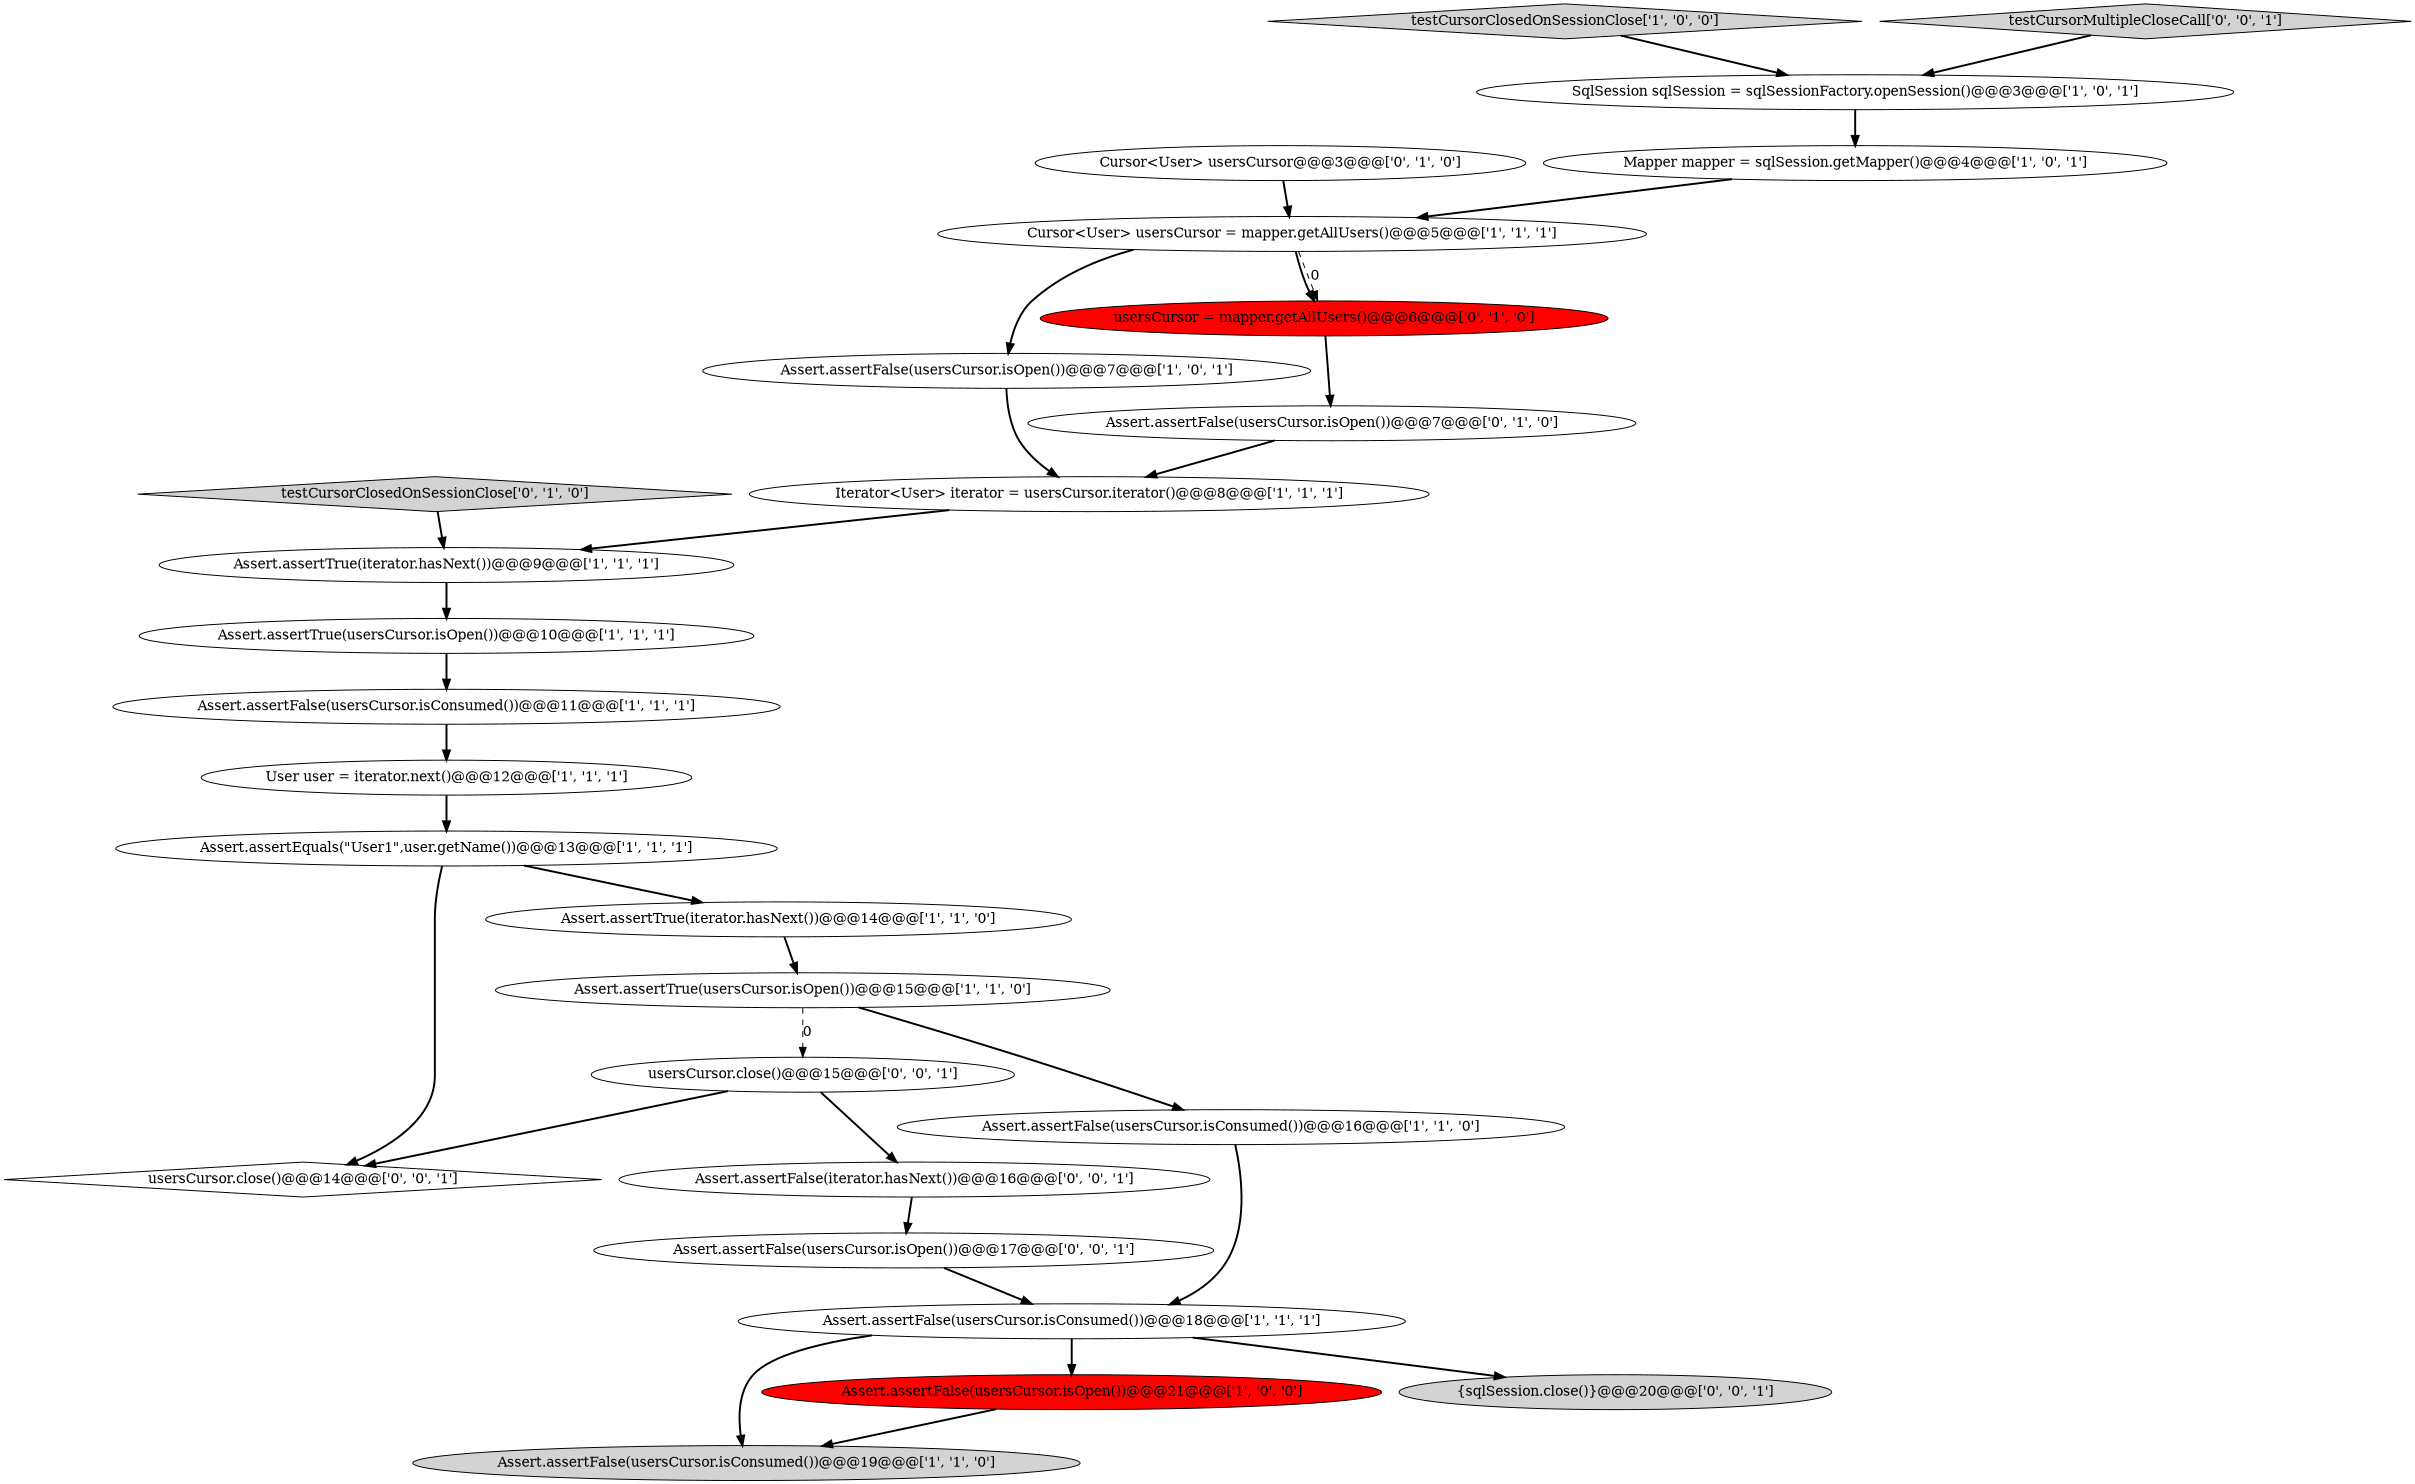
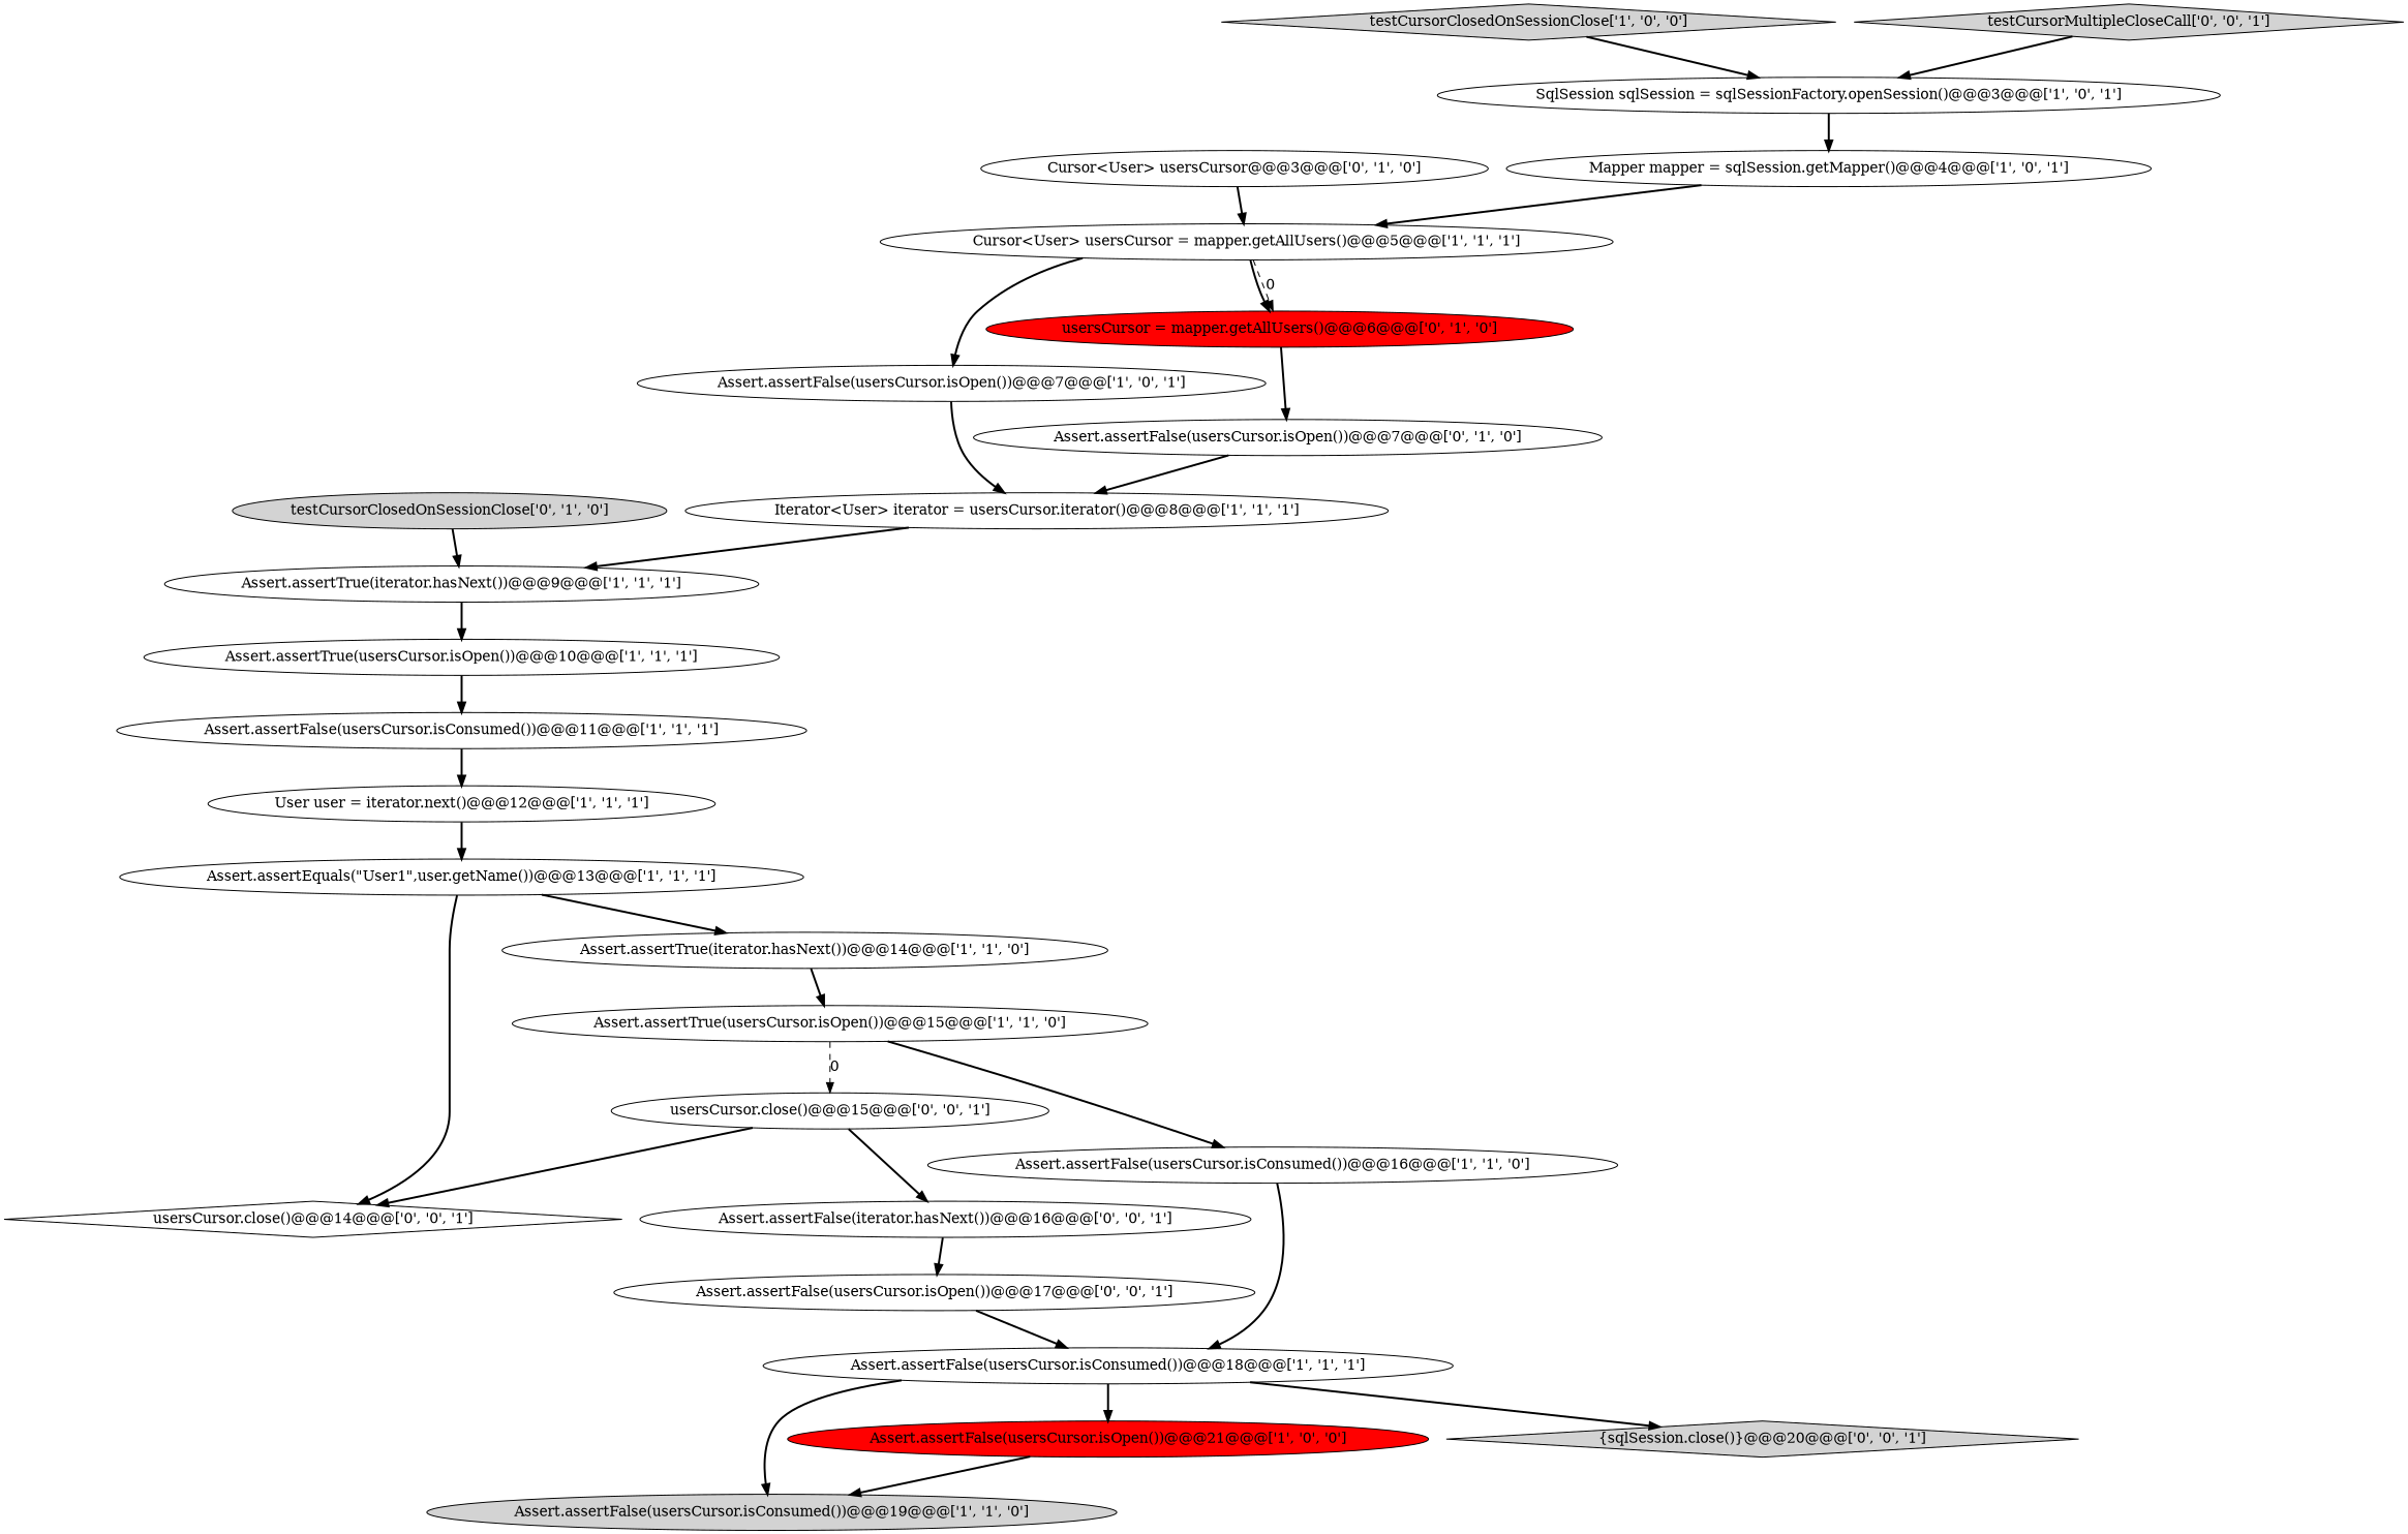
  digraph {
    node [fillcolor=white shape=ellipse style=filled]
    edge [style=bold]
    n1 [label="Mapper mapper = sqlSession.getMapper()@@@4@@@['1', '0', '1']"]
    n2 [label="Cursor<User> usersCursor = mapper.getAllUsers()@@@5@@@['1', '1', '1']"]
    n3 [label="Assert.assertFalse(usersCursor.isOpen())@@@7@@@['1', '0', '1']"]
    n4 [fillcolor=red label="usersCursor = mapper.getAllUsers()@@@6@@@['0', '1', '0']"]
    n5 [label="Assert.assertFalse(usersCursor.isConsumed())@@@18@@@['1', '1', '1']"]
    n6 [fillcolor=lightgray label="Assert.assertFalse(usersCursor.isConsumed())@@@19@@@['1', '1', '0']"]
    n7 [fillcolor=red label="Assert.assertFalse(usersCursor.isOpen())@@@21@@@['1', '0', '0']"]
-   n8 [fillcolor=lightgray label="{sqlSession.close()}@@@20@@@['0', '0', '1']"]
+   n8 [fillcolor=lightgray label="{sqlSession.close()}@@@20@@@['0', '0', '1']" shape=diamond]
    n9 [label="Assert.assertFalse(usersCursor.isConsumed())@@@11@@@['1', '1', '1']"]
    n10 [label="User user = iterator.next()@@@12@@@['1', '1', '1']"]
    n11 [label="Assert.assertEquals(\"User1\",user.getName())@@@13@@@['1', '1', '1']"]
    n12 [label="usersCursor.close()@@@14@@@['0', '0', '1']" shape=diamond]
    n13 [label="usersCursor.close()@@@15@@@['0', '0', '1']"]
    n14 [label="Assert.assertFalse(iterator.hasNext())@@@16@@@['0', '0', '1']"]
    n15 [fillcolor=lightgray label="testCursorClosedOnSessionClose['1', '0', '0']" shape=diamond]
    n16 [label="SqlSession sqlSession = sqlSessionFactory.openSession()@@@3@@@['1', '0', '1']"]
    n17 [label="Iterator<User> iterator = usersCursor.iterator()@@@8@@@['1', '1', '1']"]
    n18 [label="Assert.assertFalse(usersCursor.isOpen())@@@7@@@['0', '1', '0']"]
    n19 [label="Assert.assertTrue(usersCursor.isOpen())@@@15@@@['1', '1', '0']"]
    n20 [label="Assert.assertFalse(usersCursor.isConsumed())@@@16@@@['1', '1', '0']"]
    n21 [label="Assert.assertTrue(iterator.hasNext())@@@9@@@['1', '1', '1']"]
    n22 [label="Cursor<User> usersCursor@@@3@@@['0', '1', '0']"]
    n23 [fillcolor=lightgray label="testCursorMultipleCloseCall['0', '0', '1']" shape=diamond]
    n24 [label="Assert.assertTrue(usersCursor.isOpen())@@@10@@@['1', '1', '1']"]
    n25 [label="Assert.assertFalse(usersCursor.isOpen())@@@17@@@['0', '0', '1']"]
-   n26 [fillcolor=lightgray label="testCursorClosedOnSessionClose['0', '1', '0']" shape=diamond]
+   n26 [fillcolor=lightgray label="testCursorClosedOnSessionClose['0', '1', '0']"]
    n27 [label="Assert.assertTrue(iterator.hasNext())@@@14@@@['1', '1', '0']"]
    n1 -> n2
    n2 -> n3
    n2 -> n4
    n2 -> n4 [label=0 style=dashed]
    n3 -> n17
    n4 -> n18
    n5 -> n6
    n5 -> n7
    n5 -> n8
    n7 -> n6
    n9 -> n10
    n10 -> n11
    n11 -> n12
    n11 -> n27
    n13 -> n12
    n13 -> n14
    n14 -> n25
    n15 -> n16
    n16 -> n1
    n17 -> n21
    n18 -> n17
    n19 -> n13 [label=0 style=dashed]
    n19 -> n20
    n20 -> n5
    n21 -> n24
    n22 -> n2
    n23 -> n16
    n24 -> n9
    n25 -> n5
    n26 -> n21
    n27 -> n19
  }
